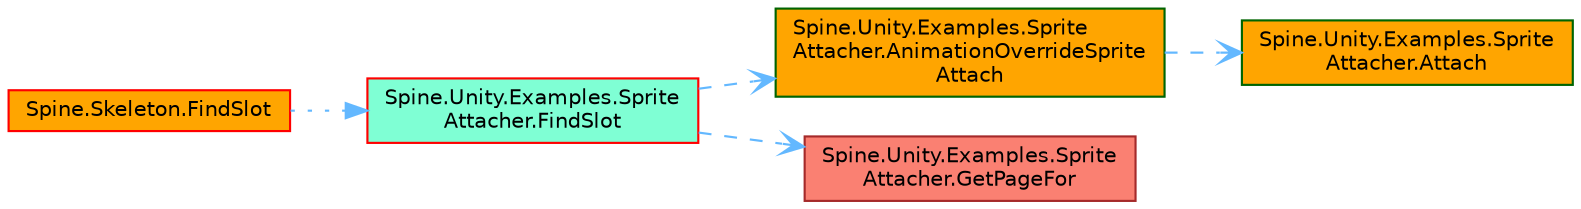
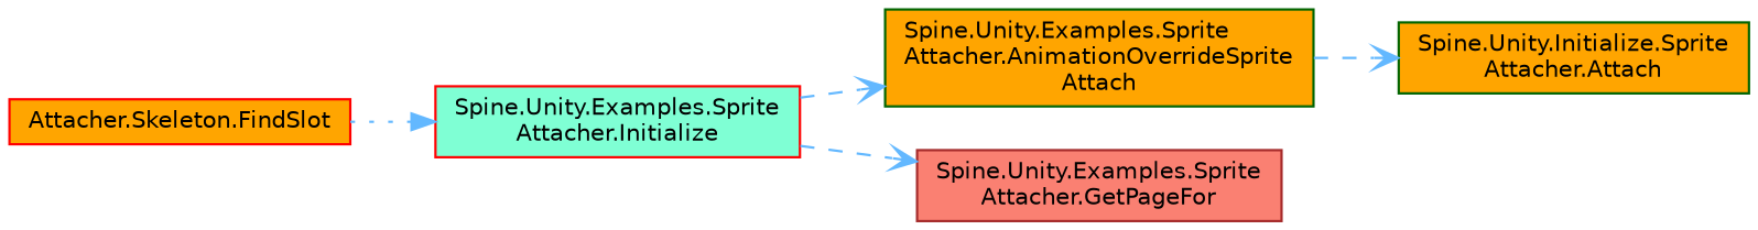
  digraph {
    rankdir=LR
    node [color=red fillcolor=orange fontname=Helvetica fontsize=10 shape=box style=filled]
    edge [arrowhead=vee color=steelblue1 fontname=Helvetica fontsize=10 labelfontname=Helvetica labelfontsize=10 style=dashed]
-   n1 [fillcolor=aquamarine fontcolor=black height=0.2 label="Spine.Unity.Examples.Sprite\lAttacher.FindSlot" width=0.4]
+   n1 [fillcolor=aquamarine fontcolor=black height=0.2 label="Spine.Unity.Examples.Sprite\lAttacher.Initialize" width=0.4]
    n2 [color=darkgreen height=0.2 label="Spine.Unity.Examples.Sprite\lAttacher.AnimationOverrideSprite\lAttach" width=0.4]
    n3 [color=brown fillcolor=salmon height=0.2 label="Spine.Unity.Examples.Sprite\lAttacher.GetPageFor" width=0.4]
-   n4 [color=darkgreen height=0.2 label="Spine.Unity.Examples.Sprite\lAttacher.Attach" width=0.4]
-   n5 [height=0.2 label="Spine.Skeleton.FindSlot" width=0.4]
+   n4 [color=darkgreen height=0.2 label="Spine.Unity.Initialize.Sprite\lAttacher.Attach" width=0.4]
+   n5 [height=0.2 label="Attacher.Skeleton.FindSlot" width=0.4]
    n1 -> n2
    n1 -> n3
    n2 -> n4
    n5 -> n1 [arrowhead=normal style=dotted]
  }
